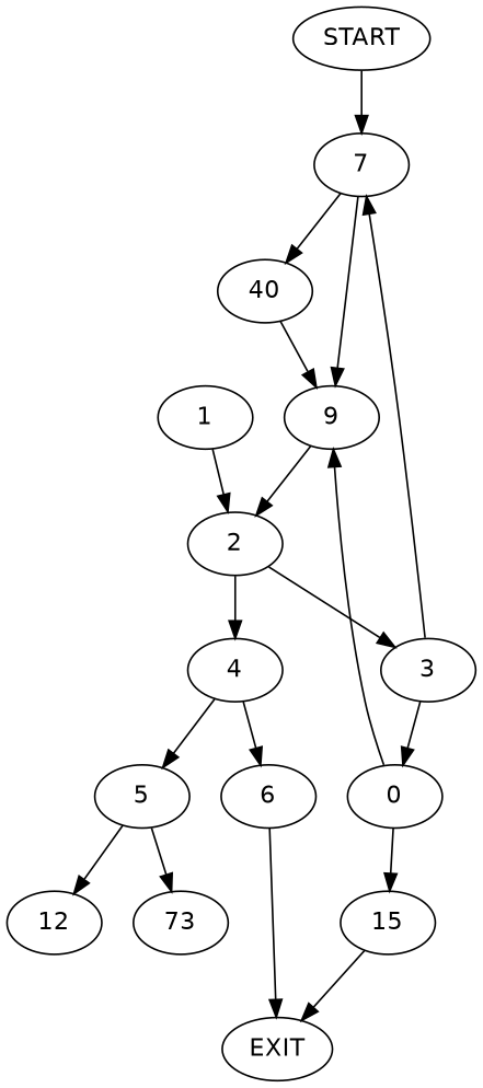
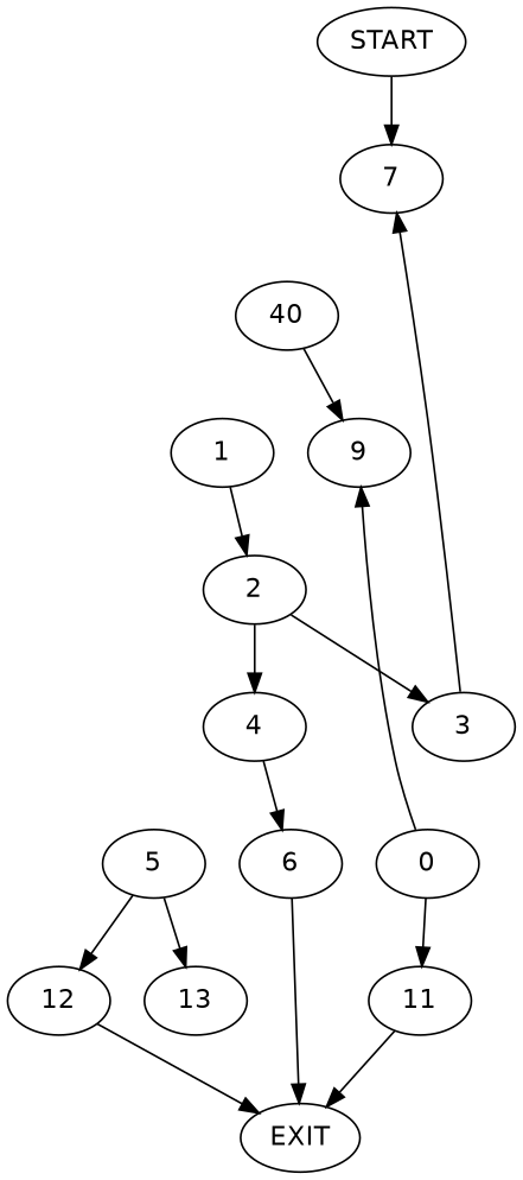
  digraph {
    fontname="DejaVu Sans"
    node [fontname="DejaVu Sans"]
    edge [fontname="DejaVu Sans"]
    n1 [label=START]
    7
    1
    2
    n5 [label=EXIT]
    3
    4
    n8 [label=0]
    5
    6
    9
    n12 [label=40]
-   11 [label=15]
+   11
    12
-   13 [label=73]
+   13
    n1 -> 7
-   7 -> 9
-   7 -> n12
    1 -> 2
    2 -> 3
    2 -> 4
    3 -> 7
-   3 -> n8
-   4 -> 5
    4 -> 6
    n8 -> 9
    n8 -> 11
    5 -> 12
    5 -> 13
    6 -> n5
-   9 -> 2
    n12 -> 9
    11 -> n5
+   12 -> n5
  }
